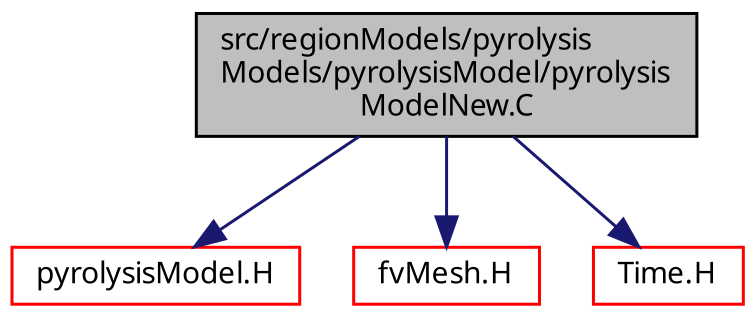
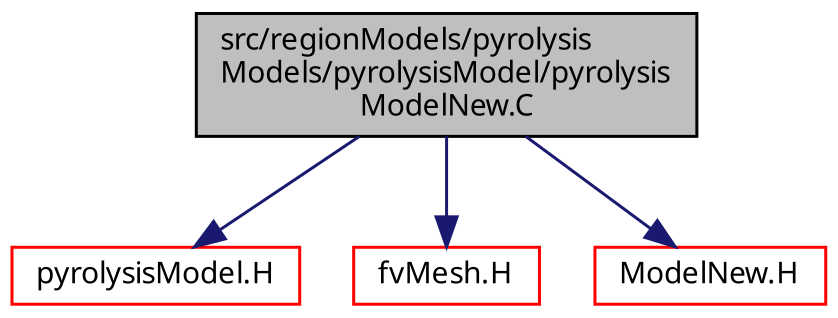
  digraph {
    fontname="Noto Sans"
    node [color=red fontname="Noto Sans" fontsize=10 shape=record]
    edge [color=midnightblue fontname="Noto Sans" fontsize=10 labelfontname=Helvetica labelfontsize=10 style=solid]
    n1 [color=black fillcolor=grey75 fontcolor=black height=0.2 label="src/regionModels/pyrolysis\lModels/pyrolysisModel/pyrolysis\lModelNew.C" style=filled width=0.4]
    n2 [height=0.2 label="pyrolysisModel.H" width=0.4]
    n3 [height=0.2 label="fvMesh.H" width=0.4]
-   n4 [height=0.2 label="Time.H" width=0.4]
+   n4 [height=0.2 label="ModelNew.H" width=0.4]
    n1 -> n2
    n1 -> n3
    n1 -> n4
  }
